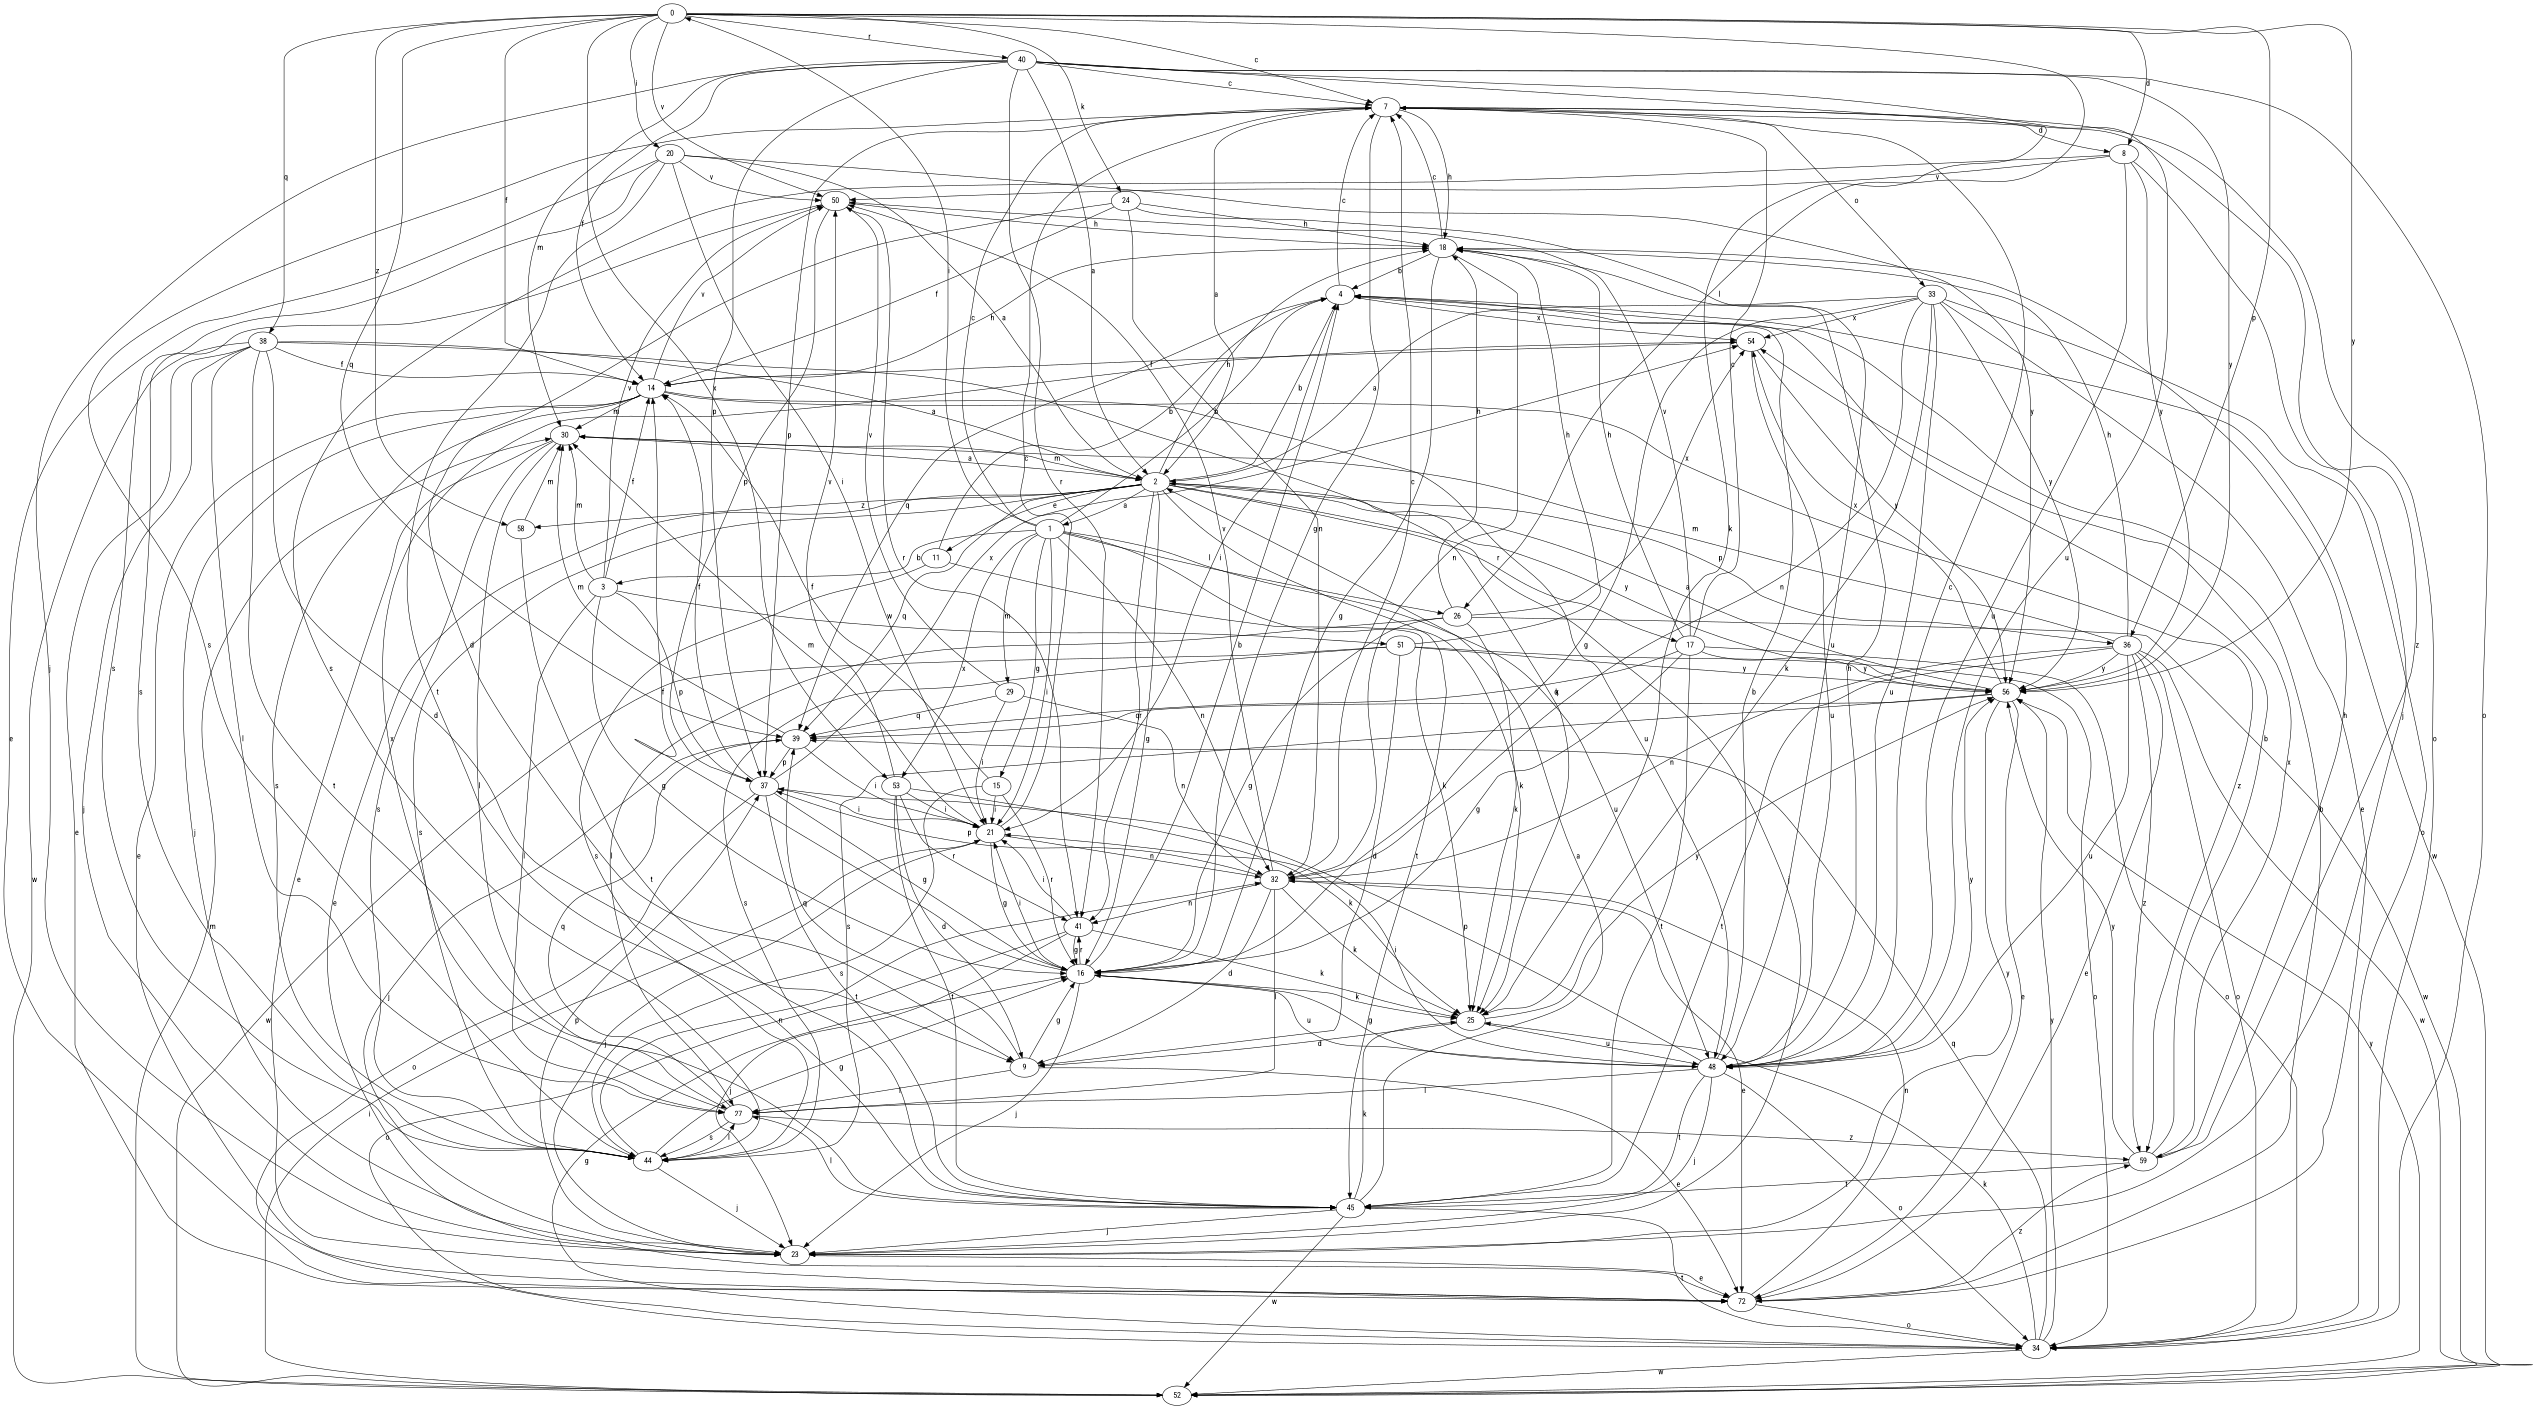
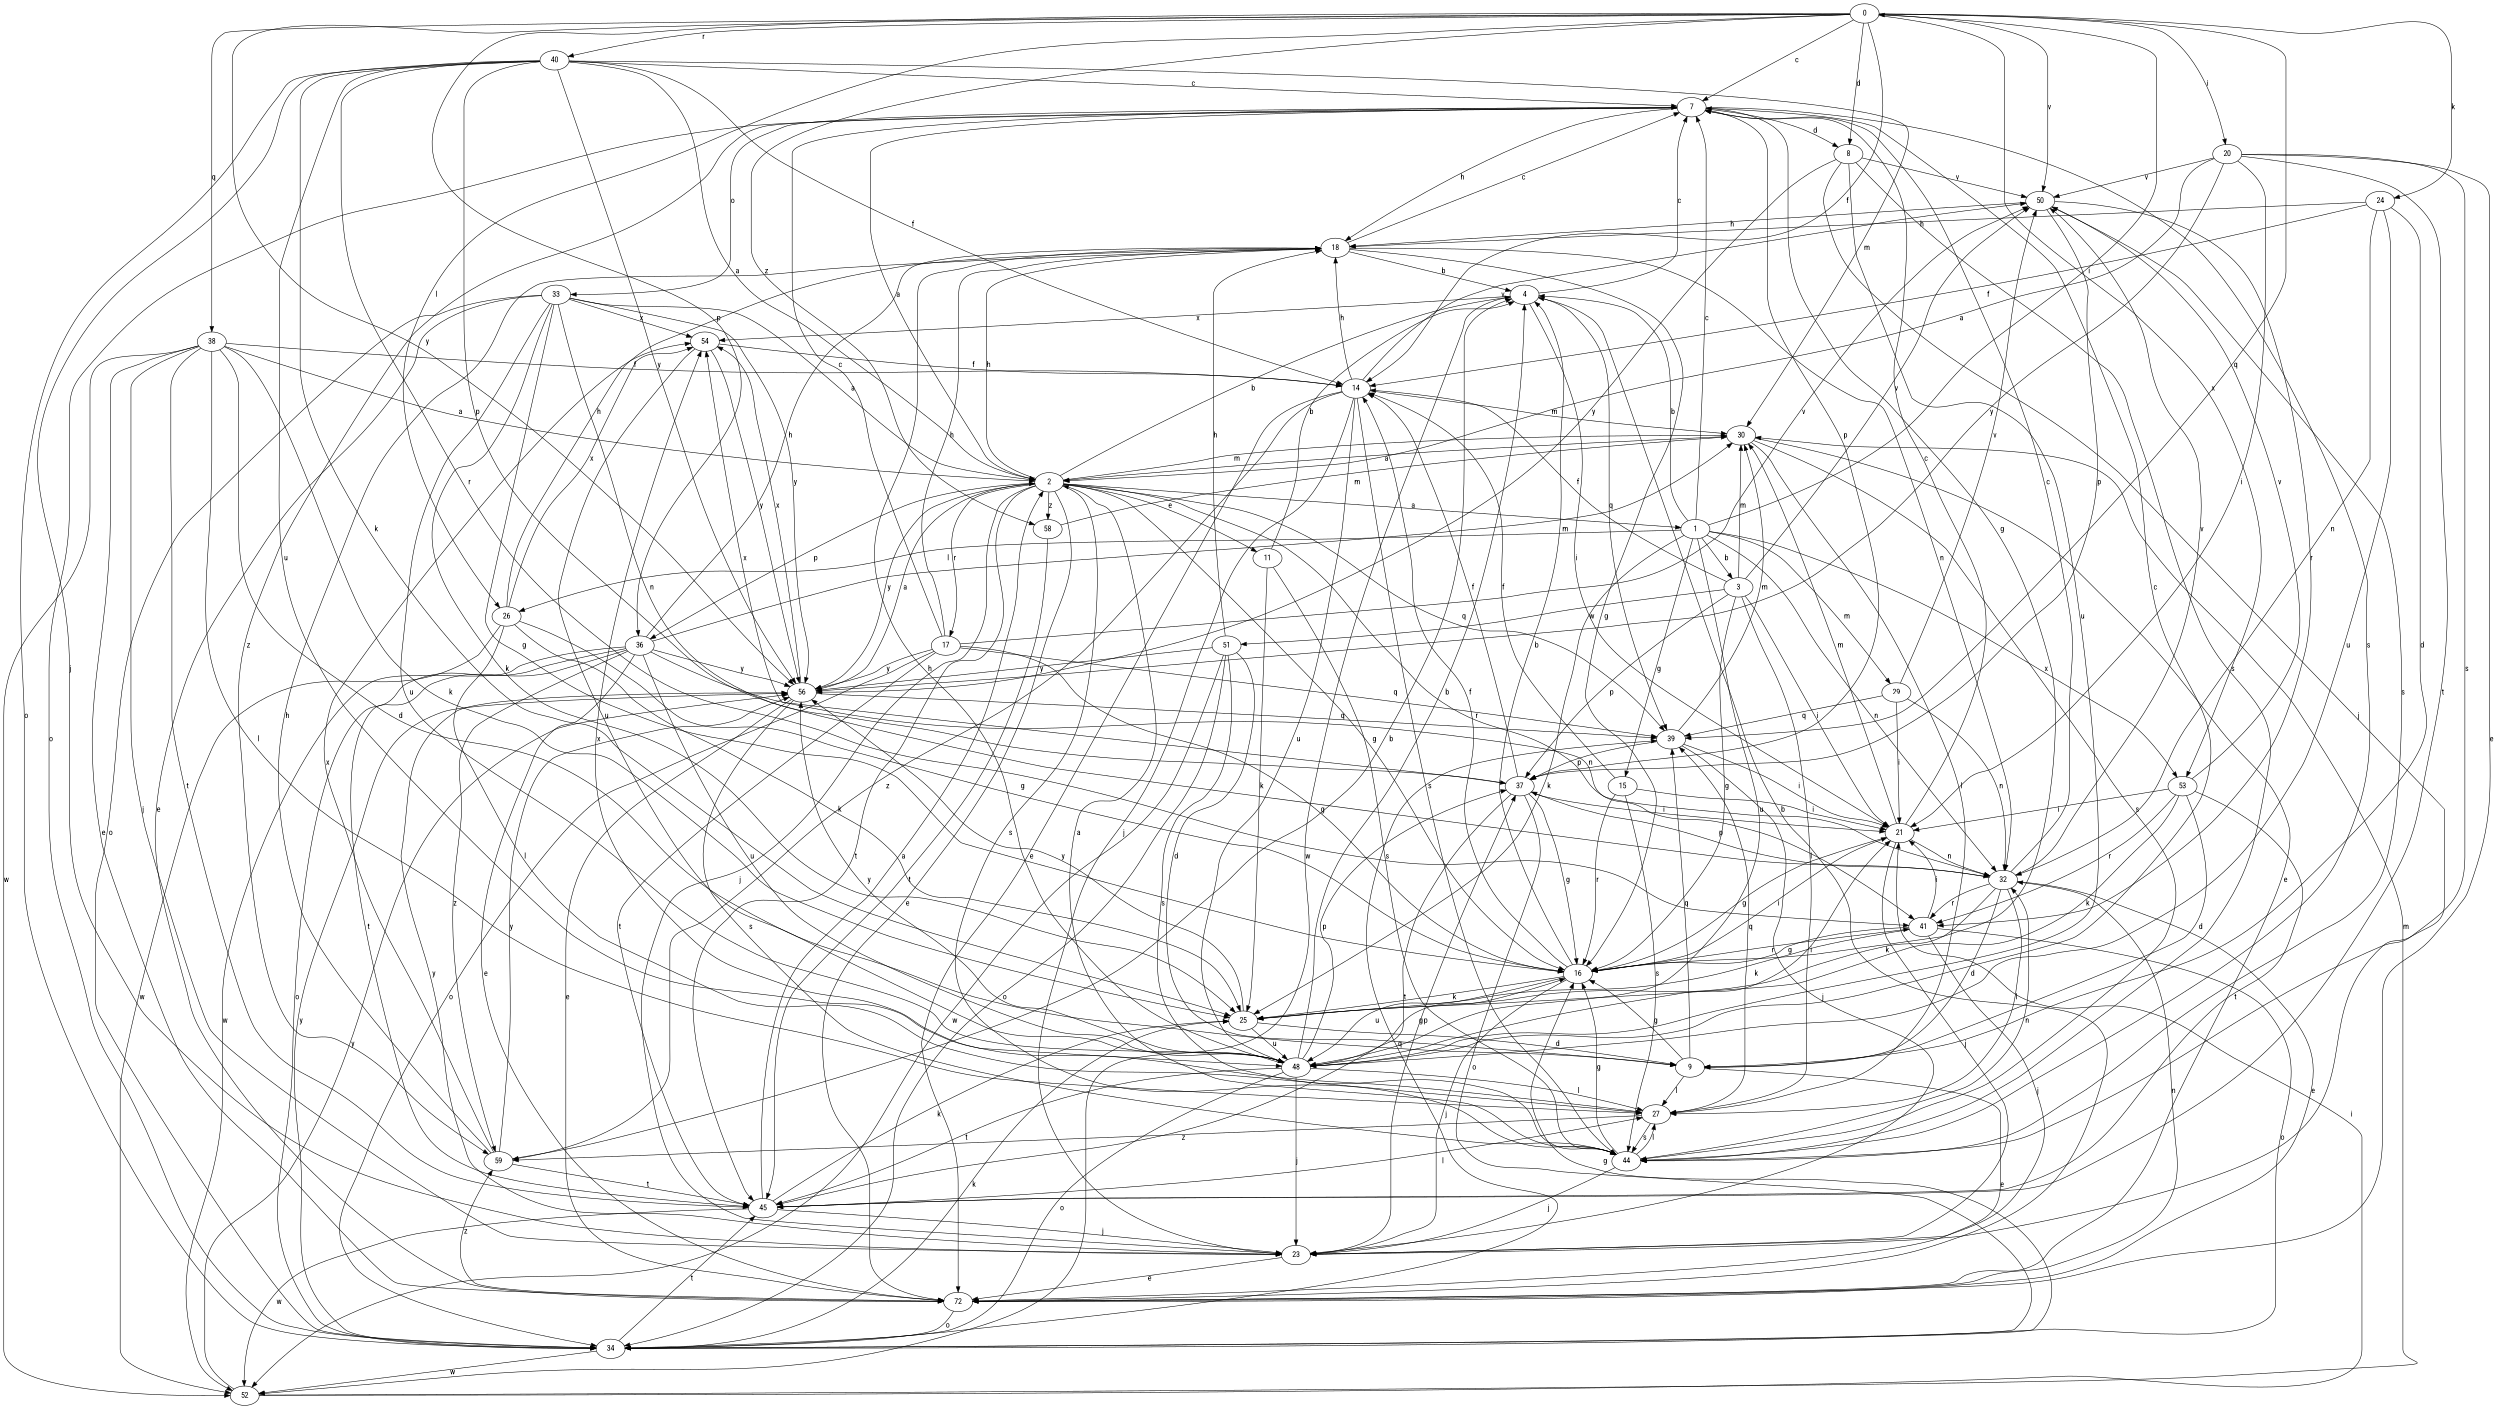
  strict digraph {
    fontname="Roboto Condensed"
    node [fontname="Roboto Condensed"]
    edge [fontname="Roboto Condensed"]
    0
    7
    8
    14
    20
    24
    26
    36
    38
    39
    40
    50
    53
    56
    58
    2
    16
    18
    44
    37
    33
    34
    59
    48
    23
    n26 [label=72]
    30
    45
    21
    32
    9
    25
    27
    52
    54
    41
    1
    3
    4
    15
    29
    51
    11
    17
    0 -> 7 [label=c]
    0 -> 8 [label=d]
    0 -> 14 [label=f]
    0 -> 20 [label=i]
    0 -> 24 [label=k]
    0 -> 26 [label=l]
    0 -> 36 [label=p]
    0 -> 38 [label=q]
    0 -> 39 [label=q]
    0 -> 40 [label=r]
    0 -> 50 [label=v]
    0 -> 53 [label=x]
    0 -> 56 [label=y]
    0 -> 58 [label=z]
    7 -> 8 [label=d]
    7 -> 2 [label=a]
    7 -> 16 [label=g]
    7 -> 18 [label=h]
    7 -> 44 [label=s]
    7 -> 37 [label=p]
    7 -> 33 [label=o]
    7 -> 34 [label=o]
    7 -> 59 [label=z]
    8 -> 50 [label=v]
    8 -> 56 [label=y]
    8 -> 44 [label=s]
    8 -> 48 [label=u]
    8 -> 23 [label=j]
    14 -> 50 [label=v]
    14 -> 18 [label=h]
    14 -> 44 [label=s]
    14 -> 59 [label=z]
    14 -> 48 [label=u]
    14 -> 23 [label=j]
    14 -> n26 [label=e]
    14 -> 30 [label=m]
    20 -> 50 [label=v]
    20 -> 56 [label=y]
    20 -> 2 [label=a]
    20 -> 44 [label=s]
    20 -> n26 [label=e]
    20 -> 45 [label=t]
    20 -> 21 [label=i]
    24 -> 14 [label=f]
    24 -> 18 [label=h]
    24 -> 48 [label=u]
    24 -> 32 [label=n]
    24 -> 9 [label=d]
    26 -> 16 [label=g]
    26 -> 18 [label=h]
    26 -> 25 [label=k]
    26 -> 27 [label=l]
    26 -> 52 [label=w]
    26 -> 54 [label=x]
    36 -> 56 [label=y]
    36 -> 18 [label=h]
    36 -> 34 [label=o]
    36 -> 59 [label=z]
    36 -> 48 [label=u]
    36 -> n26 [label=e]
    36 -> 30 [label=m]
    36 -> 45 [label=t]
    36 -> 32 [label=n]
    36 -> 52 [label=w]
    38 -> 14 [label=f]
    38 -> 2 [label=a]
    38 -> 23 [label=j]
    38 -> n26 [label=e]
    38 -> 45 [label=t]
    38 -> 9 [label=d]
    38 -> 25 [label=k]
    38 -> 27 [label=l]
    38 -> 52 [label=w]
    39 -> 37 [label=p]
    39 -> 23 [label=j]
    39 -> 30 [label=m]
    39 -> 21 [label=i]
    40 -> 7 [label=c]
    40 -> 14 [label=f]
    40 -> 56 [label=y]
    40 -> 2 [label=a]
    40 -> 37 [label=p]
    40 -> 34 [label=o]
    40 -> 48 [label=u]
    40 -> 23 [label=j]
    40 -> 30 [label=m]
    40 -> 25 [label=k]
    40 -> 41 [label=r]
    50 -> 18 [label=h]
    50 -> 44 [label=s]
    50 -> 37 [label=p]
    50 -> 41 [label=r]
    53 -> 50 [label=v]
    53 -> 45 [label=t]
    53 -> 21 [label=i]
    53 -> 9 [label=d]
    53 -> 25 [label=k]
    53 -> 41 [label=r]
    56 -> 39 [label=q]
    56 -> 2 [label=a]
    56 -> 44 [label=s]
    56 -> n26 [label=e]
    56 -> 54 [label=x]
    58 -> 30 [label=m]
    58 -> 45 [label=t]
    2 -> 36 [label=p]
    2 -> 39 [label=q]
    2 -> 56 [label=y]
    2 -> 58 [label=z]
    2 -> 16 [label=g]
    2 -> 18 [label=h]
    2 -> 44 [label=s]
    2 -> 23 [label=j]
    2 -> n26 [label=e]
    2 -> 30 [label=m]
    2 -> 45 [label=t]
    2 -> 41 [label=r]
    2 -> 1 [label=a]
    2 -> 4 [label=b]
    2 -> 11 [label=e]
    2 -> 17 [label=r]
    16 -> 14 [label=f]
    16 -> 48 [label=u]
    16 -> 23 [label=j]
    16 -> 21 [label=i]
    16 -> 25 [label=k]
    16 -> 41 [label=r]
    16 -> 4 [label=b]
    18 -> 7 [label=c]
    18 -> 16 [label=g]
    18 -> 32 [label=n]
    18 -> 4 [label=b]
+   44 -> 2 [label=a]
    44 -> 16 [label=g]
    44 -> 23 [label=j]
    44 -> 32 [label=n]
    44 -> 27 [label=l]
    37 -> 14 [label=f]
    37 -> 16 [label=g]
    37 -> 34 [label=o]
    37 -> 45 [label=t]
    37 -> 21 [label=i]
    37 -> 54 [label=x]
    33 -> 56 [label=y]
    33 -> 2 [label=a]
    33 -> 16 [label=g]
    33 -> 34 [label=o]
    33 -> 48 [label=u]
    33 -> n26 [label=e]
    33 -> 32 [label=n]
    33 -> 25 [label=k]
    33 -> 54 [label=x]
    34 -> 39 [label=q]
    34 -> 56 [label=y]
    34 -> 16 [label=g]
-   45 -> 34 [label=t]
+   34 -> 45 [label=t]
    34 -> 25 [label=k]
    34 -> 52 [label=w]
    59 -> 56 [label=y]
    59 -> 18 [label=h]
    59 -> 45 [label=t]
    59 -> 54 [label=x]
    59 -> 4 [label=b]
    48 -> 7 [label=c]
    48 -> 56 [label=y]
    48 -> 16 [label=g]
    48 -> 18 [label=h]
    48 -> 37 [label=p]
    48 -> 34 [label=o]
    48 -> 23 [label=j]
    48 -> 45 [label=t]
    48 -> 21 [label=i]
    48 -> 27 [label=l]
    48 -> 4 [label=b]
-   56 -> 23 [label=y]
+   23 -> 56 [label=y]
    23 -> 37 [label=p]
    23 -> n26 [label=e]
    n26 -> 34 [label=o]
    n26 -> 59 [label=z]
    n26 -> 32 [label=n]
    n26 -> 4 [label=b]
    30 -> 2 [label=a]
    30 -> 44 [label=s]
    30 -> n26 [label=e]
    30 -> 27 [label=l]
    45 -> 2 [label=a]
    45 -> 23 [label=j]
    45 -> 25 [label=k]
    45 -> 27 [label=l]
    45 -> 52 [label=w]
    21 -> 7 [label=c]
    21 -> 16 [label=g]
    21 -> 23 [label=j]
    21 -> 30 [label=m]
    21 -> 32 [label=n]
    32 -> 7 [label=c]
    32 -> 50 [label=v]
    32 -> 37 [label=p]
    32 -> n26 [label=e]
    32 -> 9 [label=d]
    32 -> 25 [label=k]
    32 -> 27 [label=l]
-   32 -> 41 [label=n]
+   32 -> 41 [label=r]
    9 -> 39 [label=q]
    9 -> 16 [label=g]
    9 -> n26 [label=e]
    9 -> 27 [label=l]
    25 -> 56 [label=y]
    25 -> 48 [label=u]
    25 -> 9 [label=d]
    27 -> 39 [label=q]
    27 -> 44 [label=s]
    27 -> 59 [label=z]
    27 -> 54 [label=x]
    52 -> 56 [label=y]
    52 -> 30 [label=m]
    52 -> 21 [label=i]
    54 -> 14 [label=f]
    54 -> 56 [label=y]
    54 -> 48 [label=u]
    41 -> 16 [label=g]
    41 -> 34 [label=o]
    41 -> 23 [label=j]
    41 -> 21 [label=i]
    41 -> 25 [label=k]
    1 -> 0 [label=i]
    1 -> 7 [label=c]
    1 -> 26 [label=l]
    1 -> 53 [label=x]
    1 -> 48 [label=u]
    1 -> 32 [label=n]
    1 -> 25 [label=k]
    1 -> 3 [label=b]
    1 -> 4 [label=b]
    1 -> 15 [label=g]
    1 -> 29 [label=m]
    3 -> 14 [label=f]
    3 -> 50 [label=v]
    3 -> 16 [label=g]
    3 -> 37 [label=p]
    3 -> 30 [label=m]
-   1 -> 21 [label=i]
+   3 -> 21 [label=i]
    3 -> 27 [label=l]
    3 -> 51 [label=w]
    4 -> 7 [label=c]
    4 -> 39 [label=q]
    4 -> 21 [label=i]
    4 -> 52 [label=w]
    4 -> 54 [label=x]
    15 -> 14 [label=f]
    15 -> 16 [label=r]
    15 -> 44 [label=s]
    15 -> 21 [label=i]
    29 -> 39 [label=q]
    29 -> 50 [label=v]
    29 -> 21 [label=i]
    29 -> 32 [label=n]
    51 -> 56 [label=y]
    51 -> 18 [label=h]
    51 -> 44 [label=s]
    51 -> 34 [label=o]
    51 -> 9 [label=d]
    51 -> 52 [label=w]
    11 -> 44 [label=s]
    11 -> 25 [label=k]
    11 -> 4 [label=b]
    17 -> 7 [label=c]
    17 -> 39 [label=q]
    17 -> 50 [label=v]
    17 -> 56 [label=y]
    17 -> 16 [label=g]
    17 -> 18 [label=h]
    17 -> 34 [label=o]
    17 -> 45 [label=t]
  }
